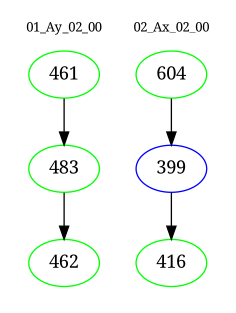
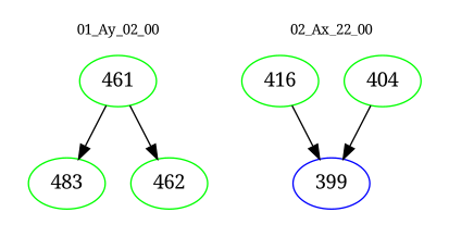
  digraph {
    fontname="Noto Serif"
    node [color=green fontname="Noto Serif"]
    edge [color=black fontname="Noto Serif"]
    n1 [label=461]
    n2 [label=483]
    n3 [label=462]
    n4 [color=blue label=399]
-   n5 [label=604]
+   n5 [label=404]
    n6 [label=416]
    subgraph cluster_1 {
      color=white
      fontsize=10
      label="01_Ay_02_00"
      n1
      n2
      n3
    }
    subgraph cluster_2 {
      color=white
      fontsize=10
-     label="02_Ax_02_00"
+     label="02_Ax_22_00"
      n4
      n5
      n6
    }
    n1 -> n2
-   n2 -> n3
-   n4 -> n6
+   n1 -> n3
+   n6 -> n4
    n5 -> n4
  }
